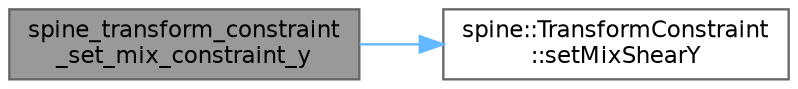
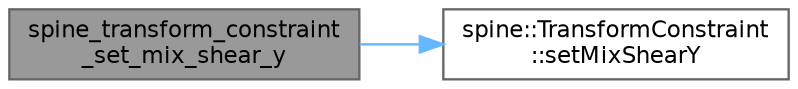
  digraph {
    rankdir=LR
    node [fontname=Helvetica fontsize=10 shape=box style=filled]
-   n1 [color=gray40 fillcolor=grey60 fontcolor=black height=0.2 label="spine_transform_constraint\l_set_mix_constraint_y" width=0.4]
+   n1 [color=gray40 fillcolor=grey60 fontcolor=black height=0.2 label="spine_transform_constraint\l_set_mix_shear_y" width=0.4]
    n2 [color=grey40 fillcolor=white height=0.2 label="spine::TransformConstraint\l::setMixShearY" width=0.4]
    n1 -> n2 [color=steelblue1 fontname=Helvetica fontsize=10 labelfontname=Helvetica labelfontsize=10 style=solid]
  }
